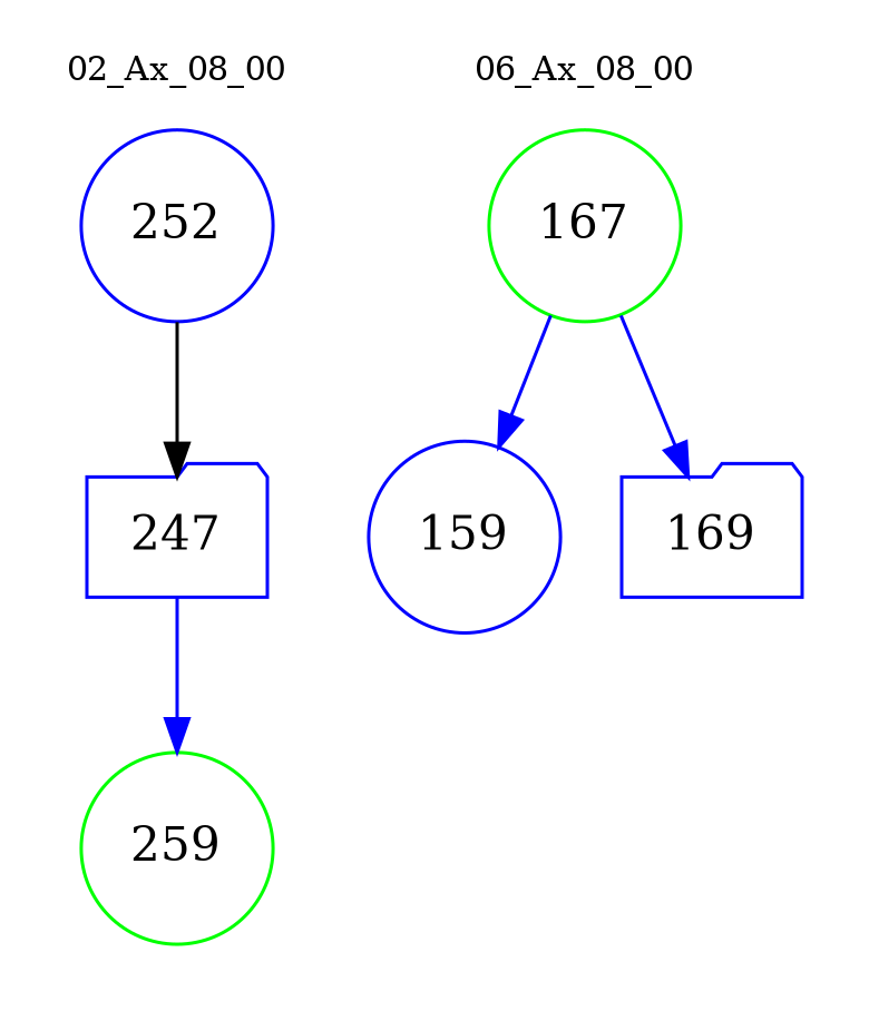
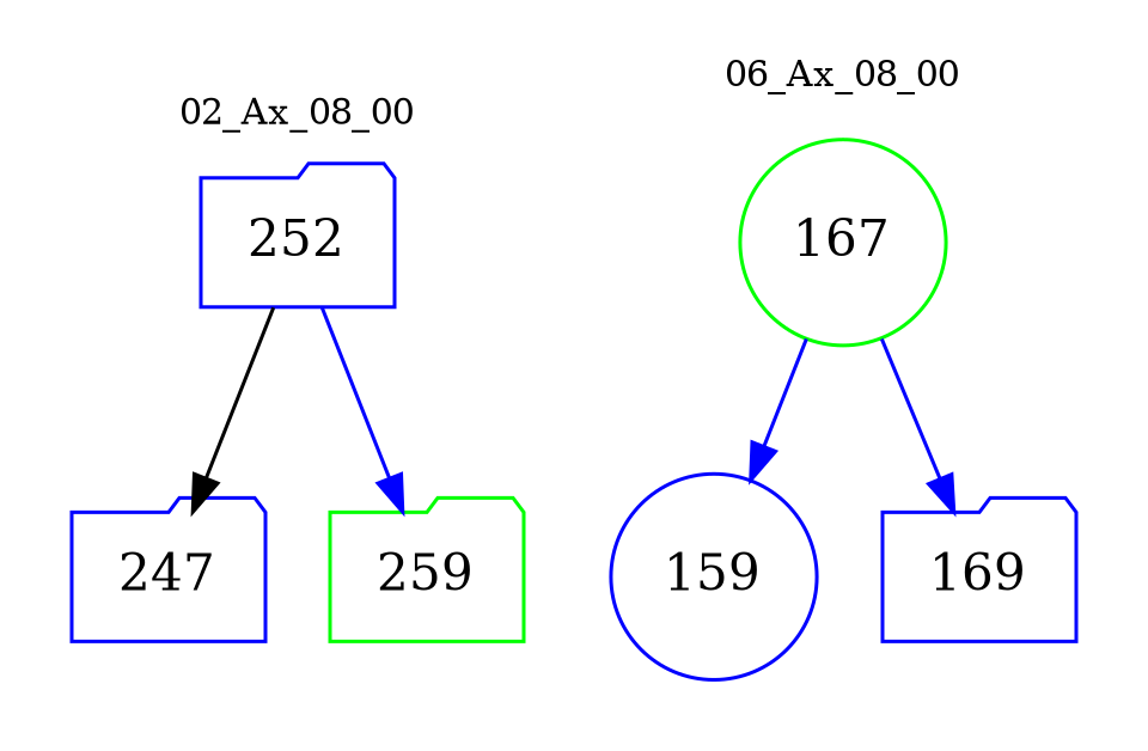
  digraph {
    node [color=blue shape=folder]
    edge [color=blue]
-   n1 [label=252 shape=circle]
+   n1 [label=252]
    n2 [label=247]
-   n3 [color=green label=259 shape=circle]
+   n3 [color=green label=259]
    n4 [color=green label=167 shape=circle]
    n5 [label=159 shape=circle]
    n6 [label=169]
    subgraph cluster_1 {
      color=white
      fontsize=10
      label="02_Ax_08_00"
      n1
      n2
      n3
    }
    subgraph cluster_2 {
      color=white
      fontsize=10
      label="06_Ax_08_00"
      n4
      n5
      n6
    }
    n1 -> n2 [color=black]
-   n2 -> n3
+   n1 -> n3
    n4 -> n5
    n4 -> n6
  }
